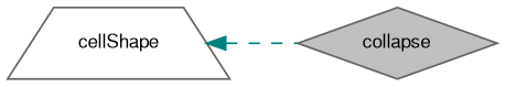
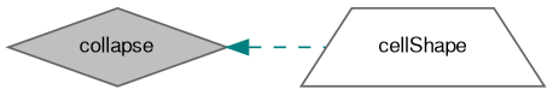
  digraph {
    rankdir=LR
    node [color=gray40 fontname=FreeSans fontsize=10]
    n1 [fillcolor=grey75 fontcolor=black height=0.2 label=collapse shape=diamond style=filled width=0.4]
    n2 [height=0.2 label=cellShape shape=trapezium width=0.4]
-   n2 -> n1 [color=teal dir=back fontname=FreeSans fontsize=10 labelfontname=FreeSans labelfontsize=10 style=dashed]
+   n1 -> n2 [color=teal dir=back fontname=FreeSans fontsize=10 labelfontname=FreeSans labelfontsize=10 style=dashed]
  }
